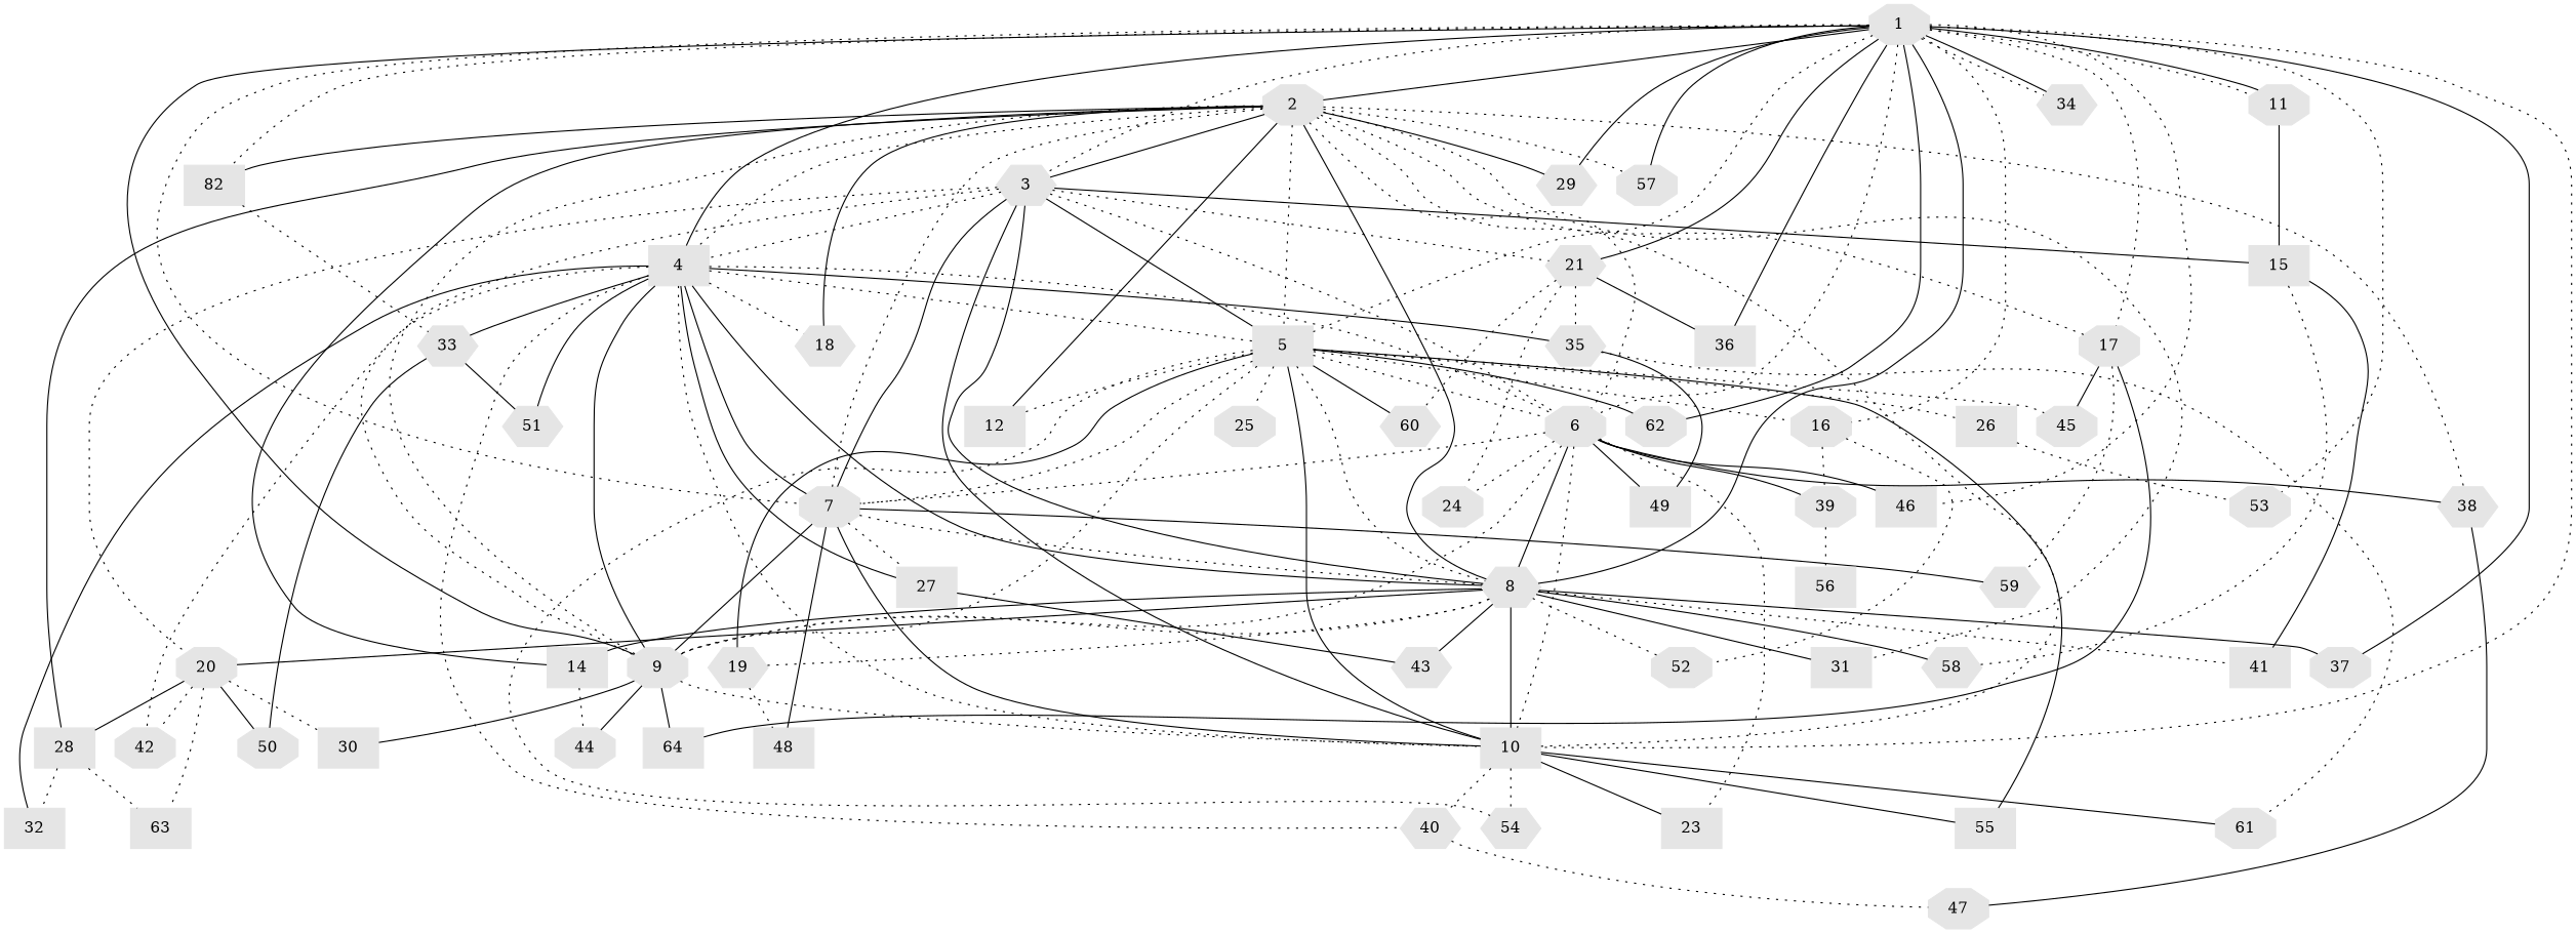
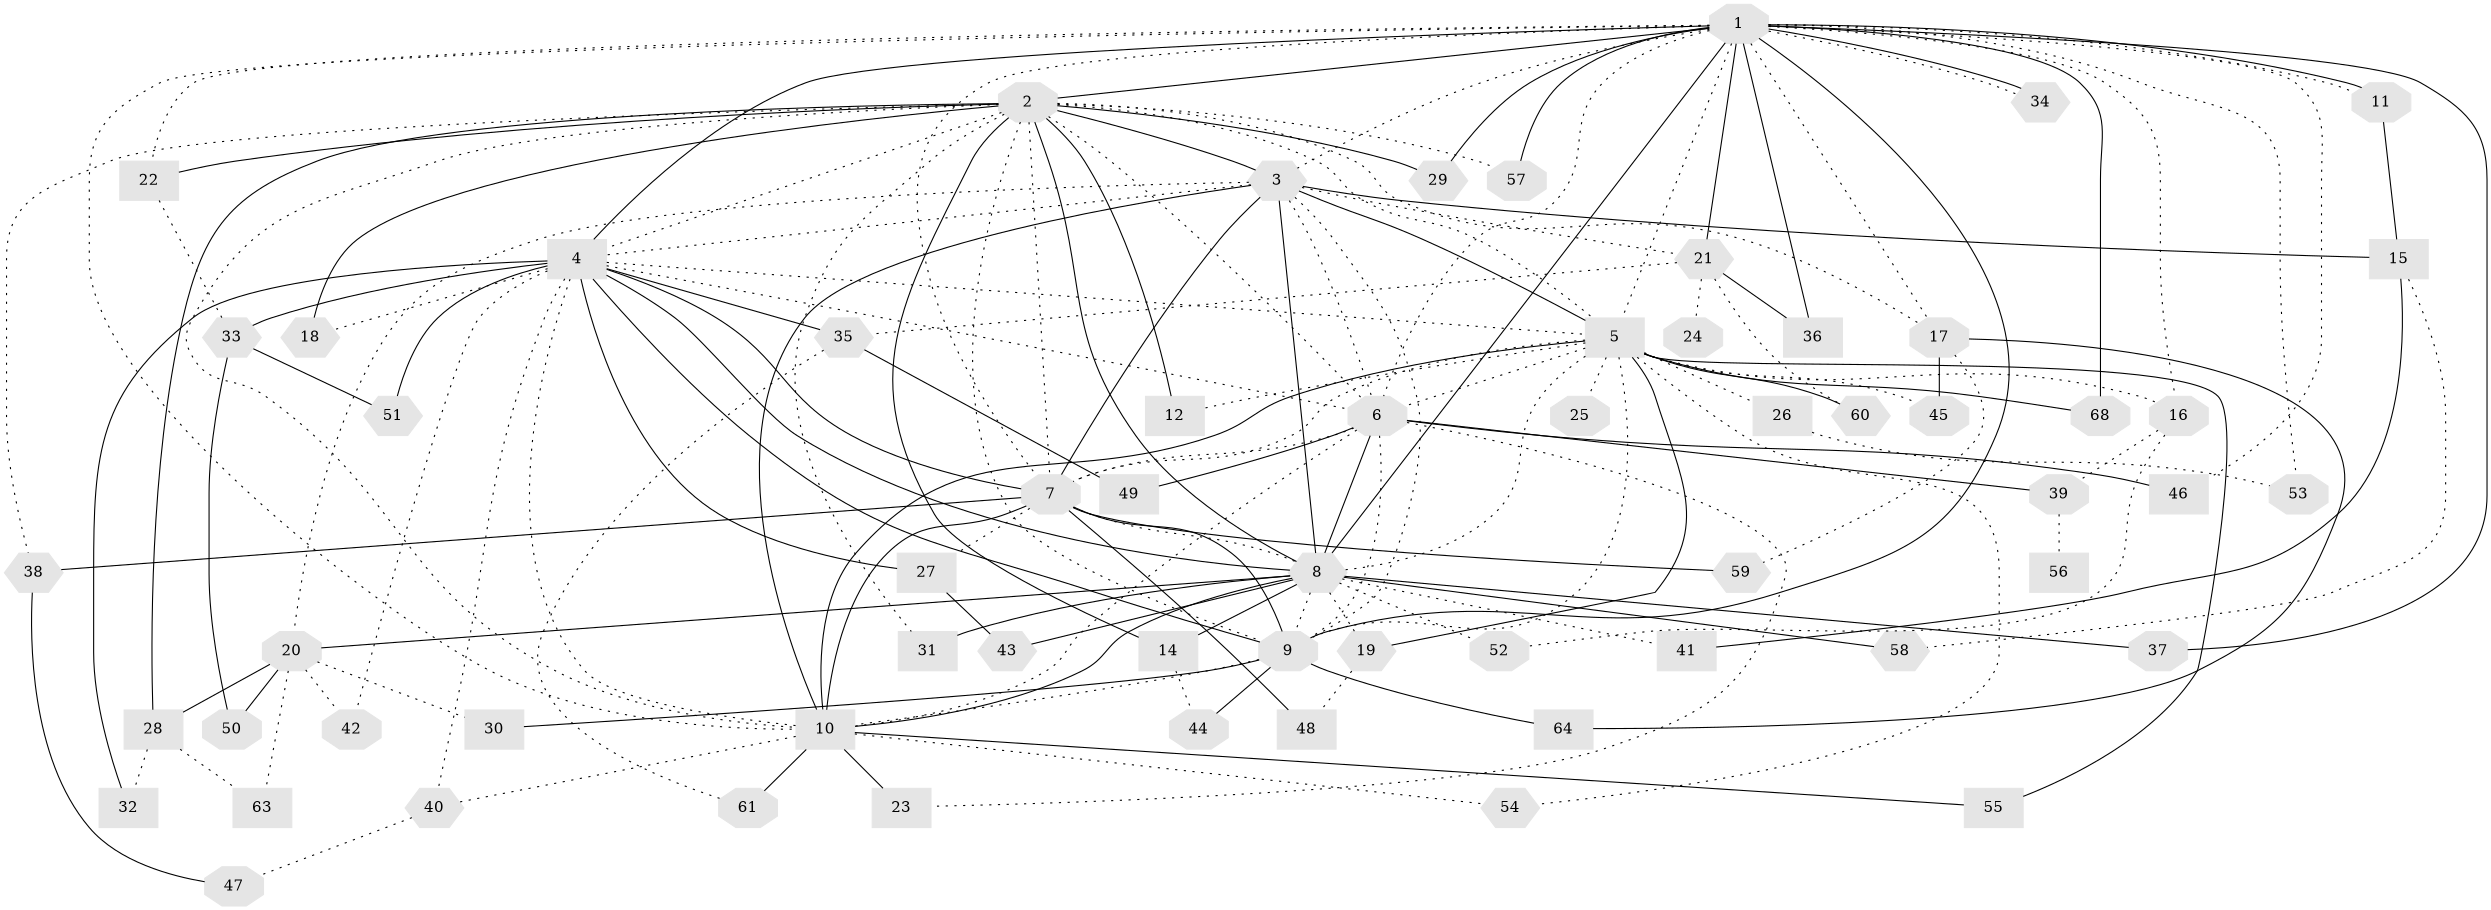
  graph {
    node [color=gray90 shape=octagon style=filled]
    edge [style=dotted]
    1
    2
    3 [shape=hexagon]
    4 [shape=box]
    5 [shape=box]
    6
    7
    8 [shape=hexagon]
    9
    10 [shape=box]
    11
    16
    17
    21 [shape=hexagon]
-   22 [shape=box label=82]
+   22 [shape=box]
    29 [shape=hexagon]
    34 [shape=hexagon]
    36 [shape=box]
    37
    46 [shape=box]
    53
    57
-   62
+   62 [label=68]
    12 [shape=box]
    14 [shape=box]
    18 [shape=hexagon]
    28 [shape=box]
    31 [shape=box]
    38 [shape=hexagon]
    15 [shape=box]
    20
    27 [shape=box]
    32 [shape=box]
    33 [shape=hexagon]
    35 [shape=hexagon]
    40 [shape=hexagon]
    42
    51 [shape=hexagon]
    19 [shape=hexagon]
    25
    26 [shape=box]
    45
    54 [shape=hexagon]
    55 [shape=box]
    60 [shape=hexagon]
    23 [shape=box]
    24
    39
    49 [shape=box]
    48 [shape=box]
    59 [shape=hexagon]
    41 [shape=box]
    43 [shape=hexagon]
    52
    58 [shape=hexagon]
    30 [shape=box]
    44
    64 [shape=box]
    61
    63 [shape=box]
    47
    50
    56 [shape=box]
    1 -- 2 [style=solid]
    1 -- 3
    1 -- 4 [style=solid]
    1 -- 5
    1 -- 6
    1 -- 7
    1 -- 8 [style=solid]
    1 -- 9 [style=solid]
    1 -- 10
    1 -- 11
    1 -- 11 [style=solid]
    1 -- 16
    1 -- 17
    1 -- 21 [style=solid]
    1 -- 22
    1 -- 29 [style=solid]
    1 -- 34
    1 -- 34 [style=solid]
    1 -- 36 [style=solid]
    1 -- 37 [style=solid]
    1 -- 46
    1 -- 53
    1 -- 57 [style=solid]
    1 -- 62 [style=solid]
    2 -- 3 [style=solid]
    2 -- 4
    2 -- 5
    2 -- 6
    2 -- 7
    2 -- 8 [style=solid]
    2 -- 9
    2 -- 10
    2 -- 17
    2 -- 22 [style=solid]
    2 -- 29 [style=solid]
    2 -- 57
    2 -- 12 [style=solid]
    2 -- 14 [style=solid]
    2 -- 18 [style=solid]
    2 -- 28 [style=solid]
    2 -- 31
    2 -- 38
    3 -- 4
    3 -- 5 [style=solid]
    3 -- 6
    3 -- 7 [style=solid]
    3 -- 8 [style=solid]
    3 -- 9
    3 -- 10 [style=solid]
    3 -- 21
    3 -- 15 [style=solid]
    3 -- 20
    4 -- 5
    4 -- 6
    4 -- 7 [style=solid]
    4 -- 8 [style=solid]
    4 -- 9 [style=solid]
    4 -- 10
    4 -- 18
    4 -- 27 [style=solid]
    4 -- 32 [style=solid]
    4 -- 33 [style=solid]
    4 -- 35 [style=solid]
    4 -- 40
    4 -- 42
    4 -- 51 [style=solid]
    5 -- 6
    5 -- 7
    5 -- 8
    5 -- 9
    5 -- 10 [style=solid]
    5 -- 16
    5 -- 62 [style=solid]
    5 -- 12
    5 -- 19 [style=solid]
    5 -- 25
    5 -- 26
    5 -- 45
    5 -- 54
    5 -- 55 [style=solid]
    5 -- 60 [style=solid]
    6 -- 7
    6 -- 8 [style=solid]
    6 -- 9
    6 -- 10
    6 -- 46 [style=solid]
    6 -- 23
-   6 -- 24
    6 -- 39 [style=solid]
    6 -- 49 [style=solid]
    7 -- 8
    7 -- 9 [style=solid]
    7 -- 10 [style=solid]
-   6 -- 38 [style=solid]
+   7 -- 38 [style=solid]
    7 -- 27
    7 -- 48 [style=solid]
    7 -- 59 [style=solid]
    8 -- 9
    8 -- 10 [style=solid]
    8 -- 37 [style=solid]
    8 -- 14 [style=solid]
    8 -- 31 [style=solid]
    8 -- 20 [style=solid]
    8 -- 19
    8 -- 41
    8 -- 43 [style=solid]
    8 -- 52
    8 -- 58 [style=solid]
    9 -- 10
    9 -- 30 [style=solid]
    9 -- 44 [style=solid]
    9 -- 64 [style=solid]
    10 -- 40
    10 -- 54
    10 -- 55 [style=solid]
    10 -- 23 [style=solid]
    10 -- 61 [style=solid]
    11 -- 15 [style=solid]
    16 -- 39
    16 -- 52
    17 -- 45 [style=solid]
    17 -- 59
    17 -- 64 [style=solid]
    21 -- 36 [style=solid]
    21 -- 35
    21 -- 60
    21 -- 24
    22 -- 33
    14 -- 44
    28 -- 32
    28 -- 63
    38 -- 47 [style=solid]
    15 -- 41 [style=solid]
    15 -- 58
    20 -- 28 [style=solid]
    20 -- 42
    20 -- 30
    20 -- 63
    20 -- 50 [style=solid]
    27 -- 43 [style=solid]
    33 -- 51 [style=solid]
    33 -- 50 [style=solid]
    35 -- 49 [style=solid]
    35 -- 61
    40 -- 47
    19 -- 48
    26 -- 53
    39 -- 56
  }
